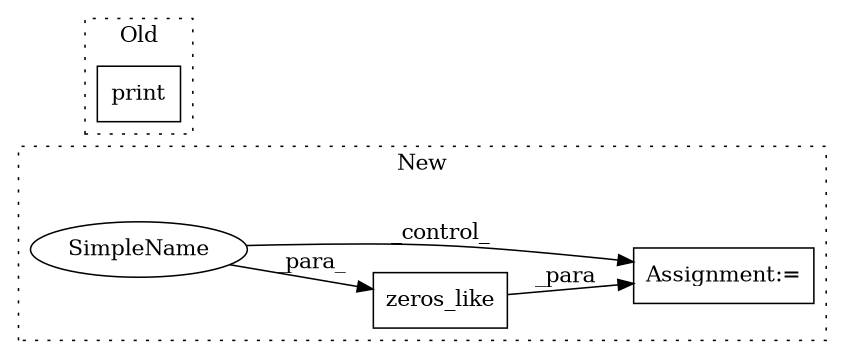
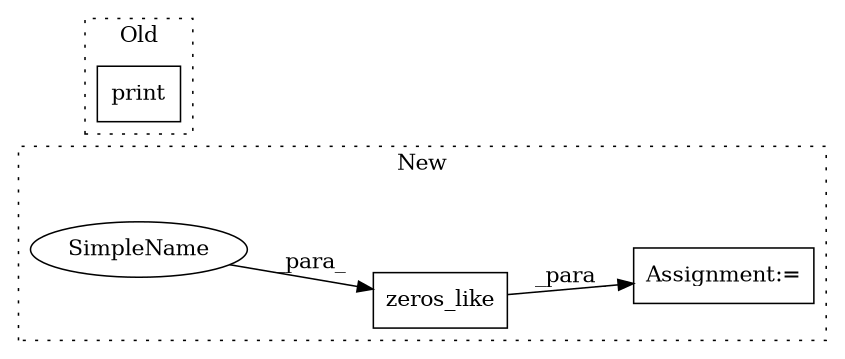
  digraph {
    rankdir=LR
    node [a=32 shape=box]
    n1 [l="11,1" label=zeros_like s="7533,7545"]
    n2 [a=7 l=47 label="Assignment:=" s=7940]
    n3 [a=42 label=SimpleName shape=ellipse]
    n4 [l="6,1" label=print s="7315,7335"]
    subgraph cluster_1 {
      label=New
      style=dotted
      n1
      n2
      n3
    }
    subgraph cluster_2 {
      label=Old
      style=dotted
      n4
    }
    n1 -> n2 [label=_para_]
    n3 -> n1 [label=_para_]
-   n3 -> n2 [label=_control_]
  }
